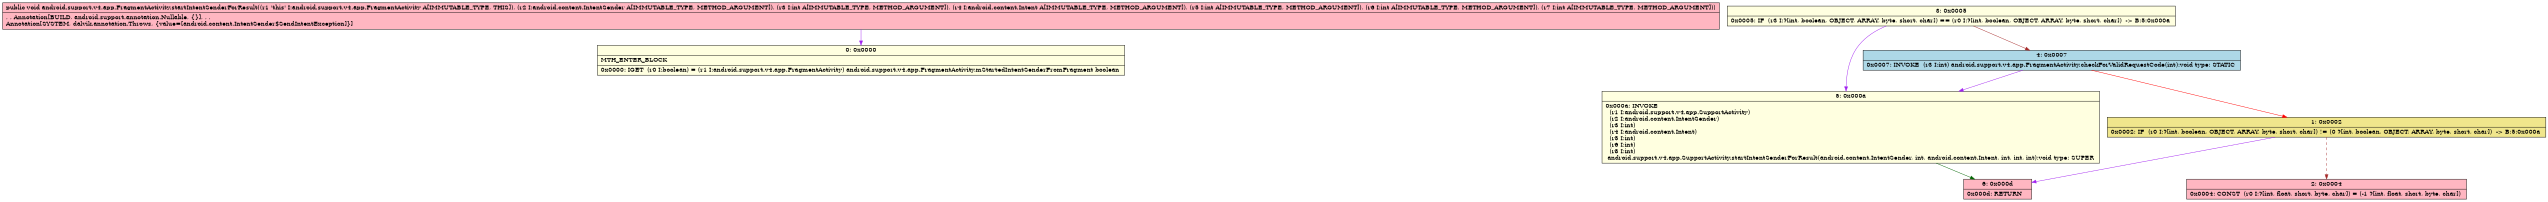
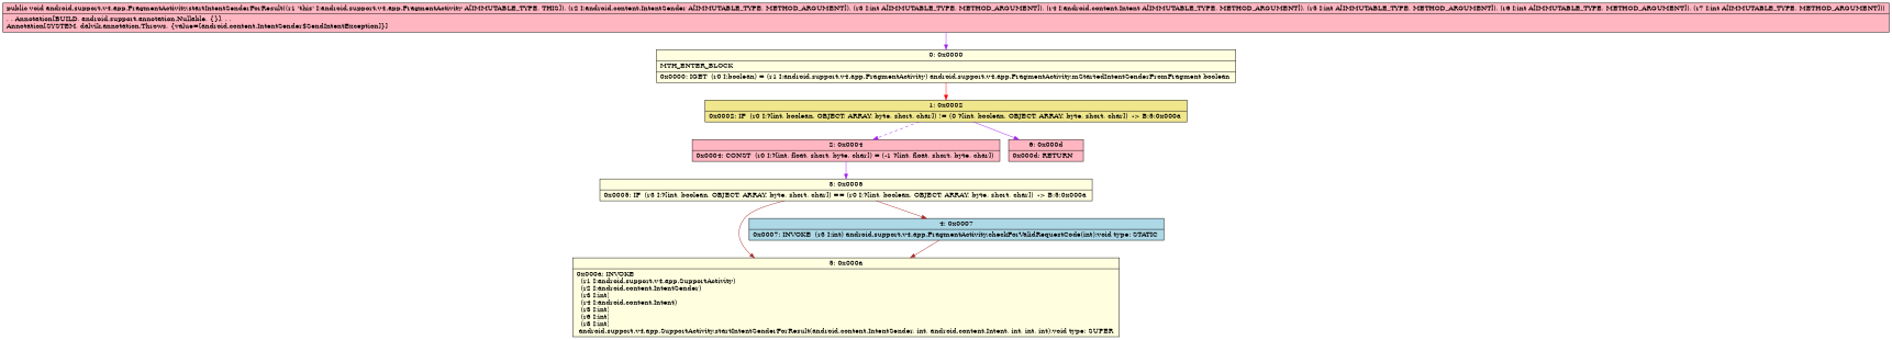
  digraph {
    node [fillcolor=lightyellow shape=record style=filled]
    edge [color=purple]
    n1 [label="{0\:\ 0x0000|MTH_ENTER_BLOCK\l|0x0000: IGET  (r0 I:boolean) = (r1 I:android.support.v4.app.FragmentActivity) android.support.v4.app.FragmentActivity.mStartedIntentSenderFromFragment boolean \l}"]
    n2 [fillcolor=khaki label="{1\:\ 0x0002|0x0002: IF  (r0 I:?[int, boolean, OBJECT, ARRAY, byte, short, char]) != (0 ?[int, boolean, OBJECT, ARRAY, byte, short, char])  \-\> B:5:0x000a \l}"]
    n3 [fillcolor=lightpink label="{2\:\ 0x0004|0x0004: CONST  (r0 I:?[int, float, short, byte, char]) = (\-1 ?[int, float, short, byte, char]) \l}"]
    n4 [fillcolor=lightpink label="{6\:\ 0x000d|0x000d: RETURN   \l}"]
    n5 [label="{3\:\ 0x0005|0x0005: IF  (r3 I:?[int, boolean, OBJECT, ARRAY, byte, short, char]) == (r0 I:?[int, boolean, OBJECT, ARRAY, byte, short, char])  \-\> B:5:0x000a \l}"]
    n6 [label="{5\:\ 0x000a|0x000a: INVOKE  \l  (r1 I:android.support.v4.app.SupportActivity)\l  (r2 I:android.content.IntentSender)\l  (r3 I:int)\l  (r4 I:android.content.Intent)\l  (r5 I:int)\l  (r6 I:int)\l  (r8 I:int)\l android.support.v4.app.SupportActivity.startIntentSenderForResult(android.content.IntentSender, int, android.content.Intent, int, int, int):void type: SUPER \l}"]
    n7 [fillcolor=lightblue label="{4\:\ 0x0007|0x0007: INVOKE  (r3 I:int) android.support.v4.app.FragmentActivity.checkForValidRequestCode(int):void type: STATIC \l}"]
    n8 [fillcolor=lightpink label="{public void android.support.v4.app.FragmentActivity.startIntentSenderForResult((r1 'this' I:android.support.v4.app.FragmentActivity A[IMMUTABLE_TYPE, THIS]), (r2 I:android.content.IntentSender A[IMMUTABLE_TYPE, METHOD_ARGUMENT]), (r3 I:int A[IMMUTABLE_TYPE, METHOD_ARGUMENT]), (r4 I:android.content.Intent A[IMMUTABLE_TYPE, METHOD_ARGUMENT]), (r5 I:int A[IMMUTABLE_TYPE, METHOD_ARGUMENT]), (r6 I:int A[IMMUTABLE_TYPE, METHOD_ARGUMENT]), (r7 I:int A[IMMUTABLE_TYPE, METHOD_ARGUMENT]))  | , , Annotation[BUILD, android.support.annotation.Nullable, \{\}], , , \lAnnotation[SYSTEM, dalvik.annotation.Throws, \{value=[android.content.IntentSender$SendIntentException]\}]\l}"]
-   n7 -> n2 [color=red]
-   n2 -> n3 [color=brown style=dashed]
+   n1 -> n2 [color=red]
+   n2 -> n3 [style=dashed]
    n2 -> n4
-   n5 -> n6
+   n3 -> n5
+   n5 -> n6 [color=brown]
    n5 -> n7 [color=brown style=solid]
-   n6 -> n4 [color=darkgreen]
-   n7 -> n6
+   n7 -> n6 [color=brown]
    n8 -> n1
  }
